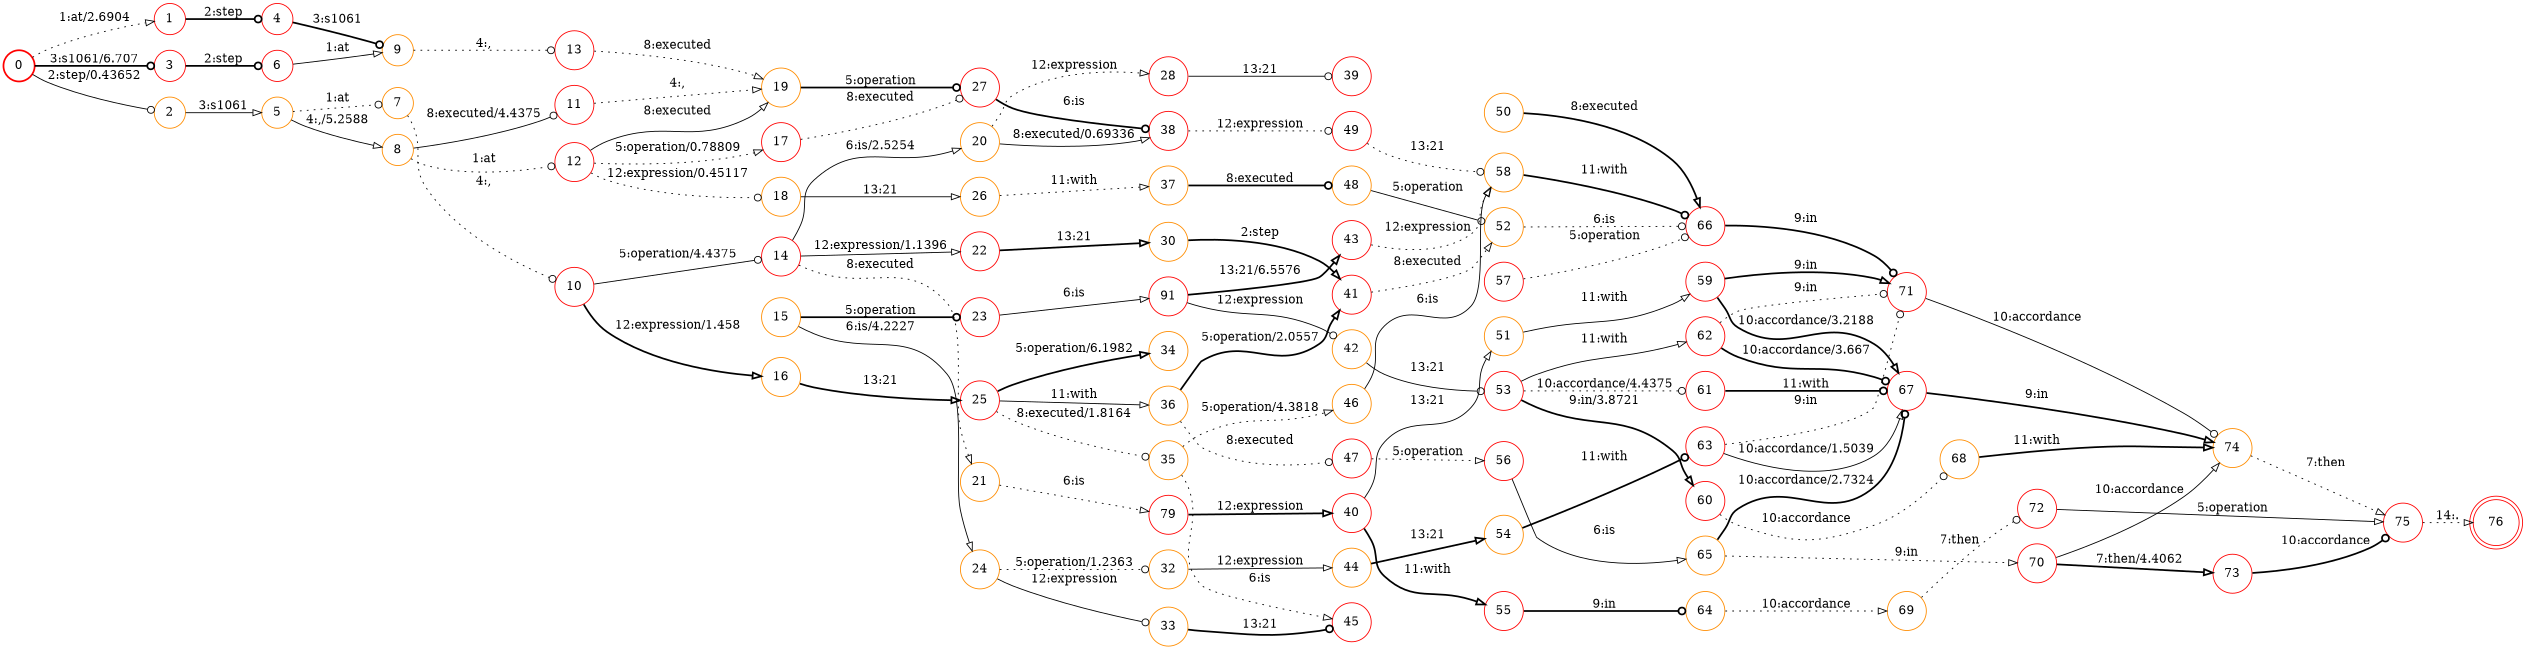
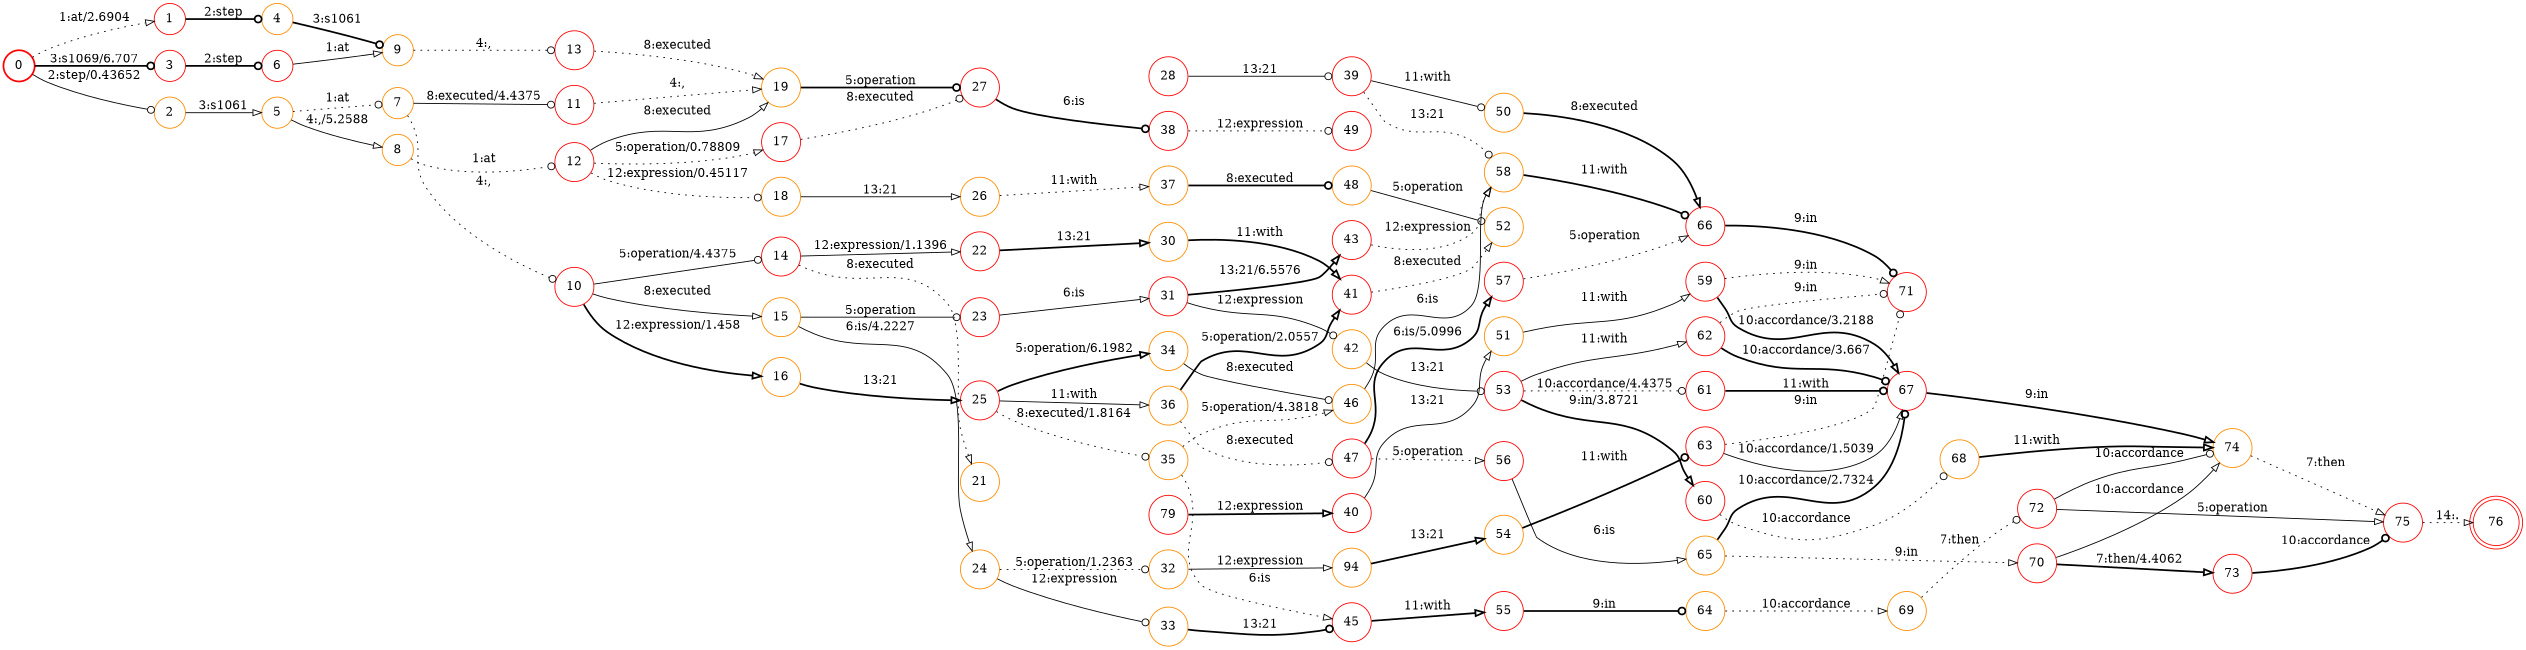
  digraph {
    nodesep=0.25
    rankdir=LR
    ranksep=0.4
    node [color=red fontsize=14 shape=circle style=solid]
    edge [arrowhead=onormal fontsize=14 style=dotted]
    n1 [label=0 style=bold]
    n2 [label=1]
    n3 [color=darkorange label=2]
    n4 [label=3]
-   n5 [label=4]
+   n5 [color=darkorange label=4]
    n6 [color=darkorange label=5]
    n7 [label=6]
    n8 [color=darkorange label=9]
    n9 [color=darkorange label=7]
    n10 [color=darkorange label=8]
    n11 [label=13]
    n12 [label=10]
    n13 [label=11]
    n14 [label=12]
    n15 [color=darkorange label=19]
    n16 [label=14]
    n17 [color=darkorange label=15]
    n18 [color=darkorange label=16]
    n19 [label=17]
    n20 [color=darkorange label=18]
-   n21 [color=darkorange label=20]
    n22 [color=darkorange label=21]
    n23 [label=22]
    n24 [label=23]
    n25 [color=darkorange label=24]
    n26 [label=25]
    n27 [label=27]
    n28 [color=darkorange label=26]
    n29 [label=38]
    n30 [label=28]
    n31 [label=79]
    n32 [color=darkorange label=30]
-   n33 [label=91]
+   n33 [label=31]
    n34 [color=darkorange label=32]
    n35 [color=darkorange label=33]
    n36 [color=darkorange label=34]
    n37 [color=darkorange label=35]
    n38 [color=darkorange label=36]
    n39 [color=darkorange label=37]
    n40 [label=49]
    n41 [label=39]
    n42 [label=40]
    n43 [label=41]
    n44 [color=darkorange label=42]
    n45 [label=43]
-   n46 [color=darkorange label=44]
+   n46 [color=darkorange label=94]
    n47 [label=45]
    n48 [color=darkorange label=46]
    n49 [label=47]
    n50 [color=darkorange label=48]
    n51 [color=darkorange label=58]
    n52 [color=darkorange label=50]
    n53 [color=darkorange label=51]
    n54 [color=darkorange label=52]
    n55 [label=53]
    n56 [color=darkorange label=54]
    n57 [label=55]
    n58 [label=56]
    n59 [label=57]
    n60 [label=66]
    n61 [label=59]
    n62 [label=60]
    n63 [label=61]
    n64 [label=62]
    n65 [label=63]
    n66 [color=darkorange label=64]
    n67 [color=darkorange label=65]
    n68 [label=71]
    n69 [label=67]
    n70 [color=darkorange label=68]
    n71 [color=darkorange label=69]
    n72 [label=70]
    n73 [color=darkorange label=74]
    n74 [label=72]
    n75 [label=73]
    n76 [label=75]
    n77 [label=76 shape=doublecircle]
    n1 -> n2 [label="1:at/2.6904"]
    n1 -> n3 [arrowhead=odot label="2:step/0.43652" style=solid]
-   n1 -> n4 [arrowhead=odot label="3:s1061/6.707" style=bold]
+   n1 -> n4 [arrowhead=odot label="3:s1069/6.707" style=bold]
    n2 -> n5 [arrowhead=odot label="2:step" style=bold]
    n3 -> n6 [label="3:s1061" style=solid]
    n4 -> n7 [arrowhead=odot label="2:step" style=bold]
    n5 -> n8 [arrowhead=odot label="3:s1061" style=bold]
    n6 -> n9 [arrowhead=odot label="1:at"]
    n6 -> n10 [label="4:,/5.2588" style=solid]
    n7 -> n8 [label="1:at" style=solid]
    n8 -> n11 [arrowhead=odot label="4:,"]
    n9 -> n12 [arrowhead=odot label="4:,"]
-   n10 -> n13 [arrowhead=odot label="8:executed/4.4375" style=solid]
+   n9 -> n13 [arrowhead=odot label="8:executed/4.4375" style=solid]
    n10 -> n14 [arrowhead=odot label="1:at"]
    n11 -> n15 [label="8:executed"]
    n12 -> n16 [arrowhead=odot label="5:operation/4.4375" style=solid]
+   n12 -> n17 [label="8:executed" style=solid]
    n12 -> n18 [label="12:expression/1.458" style=bold]
    n13 -> n15 [label="4:,"]
    n14 -> n15 [label="8:executed" style=solid]
    n14 -> n19 [label="5:operation/0.78809"]
    n14 -> n20 [arrowhead=odot label="12:expression/0.45117"]
    n15 -> n27 [arrowhead=odot label="5:operation" style=bold]
-   n16 -> n21 [label="6:is/2.5254" style=solid]
    n16 -> n22 [label="8:executed"]
    n16 -> n23 [label="12:expression/1.1396" style=solid]
-   n17 -> n24 [arrowhead=odot label="5:operation" style=bold]
+   n17 -> n24 [arrowhead=odot label="5:operation" style=solid]
    n17 -> n25 [label="6:is/4.2227" style=solid]
    n18 -> n26 [label="13:21" style=bold]
    n19 -> n27 [arrowhead=odot label="8:executed"]
    n20 -> n28 [label="13:21" style=solid]
-   n21 -> n29 [label="8:executed/0.69336" style=solid]
-   n21 -> n30 [label="12:expression"]
-   n22 -> n31 [label="6:is"]
    n23 -> n32 [label="13:21" style=bold]
    n24 -> n33 [label="6:is" style=solid]
    n25 -> n34 [arrowhead=odot label="5:operation/1.2363"]
    n25 -> n35 [arrowhead=odot label="12:expression" style=solid]
    n26 -> n36 [label="5:operation/6.1982" style=bold]
    n26 -> n37 [arrowhead=odot label="8:executed/1.8164"]
    n26 -> n38 [label="11:with" style=solid]
    n27 -> n29 [arrowhead=odot label="6:is" style=bold]
    n28 -> n39 [label="11:with"]
    n29 -> n40 [arrowhead=odot label="12:expression"]
    n30 -> n41 [arrowhead=odot label="13:21" style=solid]
    n31 -> n42 [label="12:expression" style=bold]
-   n32 -> n43 [label="2:step" style=bold]
+   n32 -> n43 [label="11:with" style=bold]
    n33 -> n44 [arrowhead=odot label="12:expression" style=solid]
    n33 -> n45 [label="13:21/6.5576" style=bold]
    n34 -> n46 [label="12:expression" style=solid]
    n35 -> n47 [arrowhead=odot label="13:21" style=bold]
+   n36 -> n48 [arrowhead=odot label="8:executed" style=solid]
    n37 -> n47 [label="6:is"]
    n37 -> n48 [label="5:operation/4.3818"]
    n38 -> n43 [label="5:operation/2.0557" style=bold]
    n38 -> n49 [arrowhead=odot label="8:executed"]
    n39 -> n50 [arrowhead=odot label="8:executed" style=bold]
-   n40 -> n51 [arrowhead=odot label="13:21"]
+   n41 -> n51 [arrowhead=odot label="13:21"]
+   n41 -> n52 [arrowhead=odot label="11:with" style=solid]
    n42 -> n53 [label="13:21" style=solid]
    n43 -> n54 [label="8:executed"]
    n44 -> n55 [arrowhead=odot label="13:21" style=solid]
    n45 -> n51 [label="12:expression"]
    n46 -> n56 [label="13:21" style=bold]
-   n42 -> n57 [label="11:with" style=bold]
+   n47 -> n57 [label="11:with" style=bold]
    n48 -> n51 [label="6:is" style=solid]
    n49 -> n58 [label="5:operation"]
+   n49 -> n59 [label="6:is/5.0996" style=bold]
    n50 -> n54 [arrowhead=odot label="5:operation" style=solid]
    n51 -> n60 [arrowhead=odot label="11:with" style=bold]
    n52 -> n60 [label="8:executed" style=bold]
    n53 -> n61 [label="11:with" style=solid]
-   n54 -> n60 [arrowhead=odot label="6:is"]
    n55 -> n62 [label="9:in/3.8721" style=bold]
    n55 -> n63 [arrowhead=odot label="10:accordance/4.4375"]
    n55 -> n64 [label="11:with" style=solid]
    n56 -> n65 [arrowhead=odot label="11:with" style=bold]
    n57 -> n66 [arrowhead=odot label="9:in" style=bold]
    n58 -> n67 [label="6:is" style=solid]
-   n59 -> n60 [arrowhead=odot label="5:operation"]
+   n59 -> n60 [label="5:operation"]
    n60 -> n68 [arrowhead=odot label="9:in" style=bold]
-   n61 -> n68 [label="9:in" style=bold]
+   n61 -> n68 [label="9:in"]
    n61 -> n69 [label="10:accordance/3.2188" style=bold]
    n62 -> n70 [arrowhead=odot label="10:accordance"]
    n63 -> n69 [arrowhead=odot label="11:with" style=bold]
    n64 -> n68 [arrowhead=odot label="9:in"]
    n64 -> n69 [arrowhead=odot label="10:accordance/3.667" style=bold]
    n65 -> n68 [arrowhead=odot label="9:in"]
    n65 -> n69 [label="10:accordance/1.5039" style=solid]
    n66 -> n71 [label="10:accordance"]
    n67 -> n69 [arrowhead=odot label="10:accordance/2.7324" style=bold]
    n67 -> n72 [label="9:in"]
-   n68 -> n73 [arrowhead=odot label="10:accordance" style=solid]
+   n74 -> n73 [arrowhead=odot label="10:accordance" style=solid]
    n69 -> n73 [label="9:in" style=bold]
    n70 -> n73 [label="11:with" style=bold]
    n71 -> n74 [arrowhead=odot label="7:then"]
    n72 -> n73 [label="10:accordance" style=solid]
    n72 -> n75 [label="7:then/4.4062" style=bold]
    n73 -> n76 [label="7:then"]
    n74 -> n76 [label="5:operation" style=solid]
    n75 -> n76 [arrowhead=odot label="10:accordance" style=bold]
    n76 -> n77 [label="14:."]
  }
